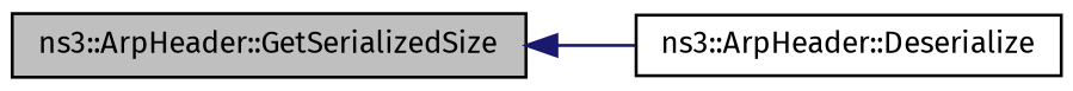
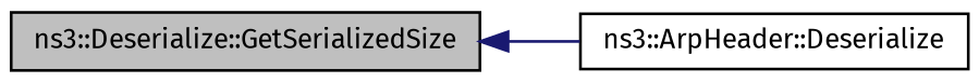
  digraph {
    rankdir=LR
    fontname="Fira Sans"
    node [color=black fontname="Fira Sans" fontsize=10 shape=record style=filled]
-   n1 [fillcolor=grey75 fontcolor=black height=0.2 label="ns3::ArpHeader::GetSerializedSize" width=0.4]
+   n1 [fillcolor=grey75 fontcolor=black height=0.2 label="ns3::Deserialize::GetSerializedSize" width=0.4]
    n2 [fillcolor=white height=0.2 label="ns3::ArpHeader::Deserialize" width=0.4]
    n1 -> n2 [color=midnightblue dir=back fontname="Fira Sans" fontsize=10 labelfontname=Helvetica labelfontsize=10 style=solid]
  }
